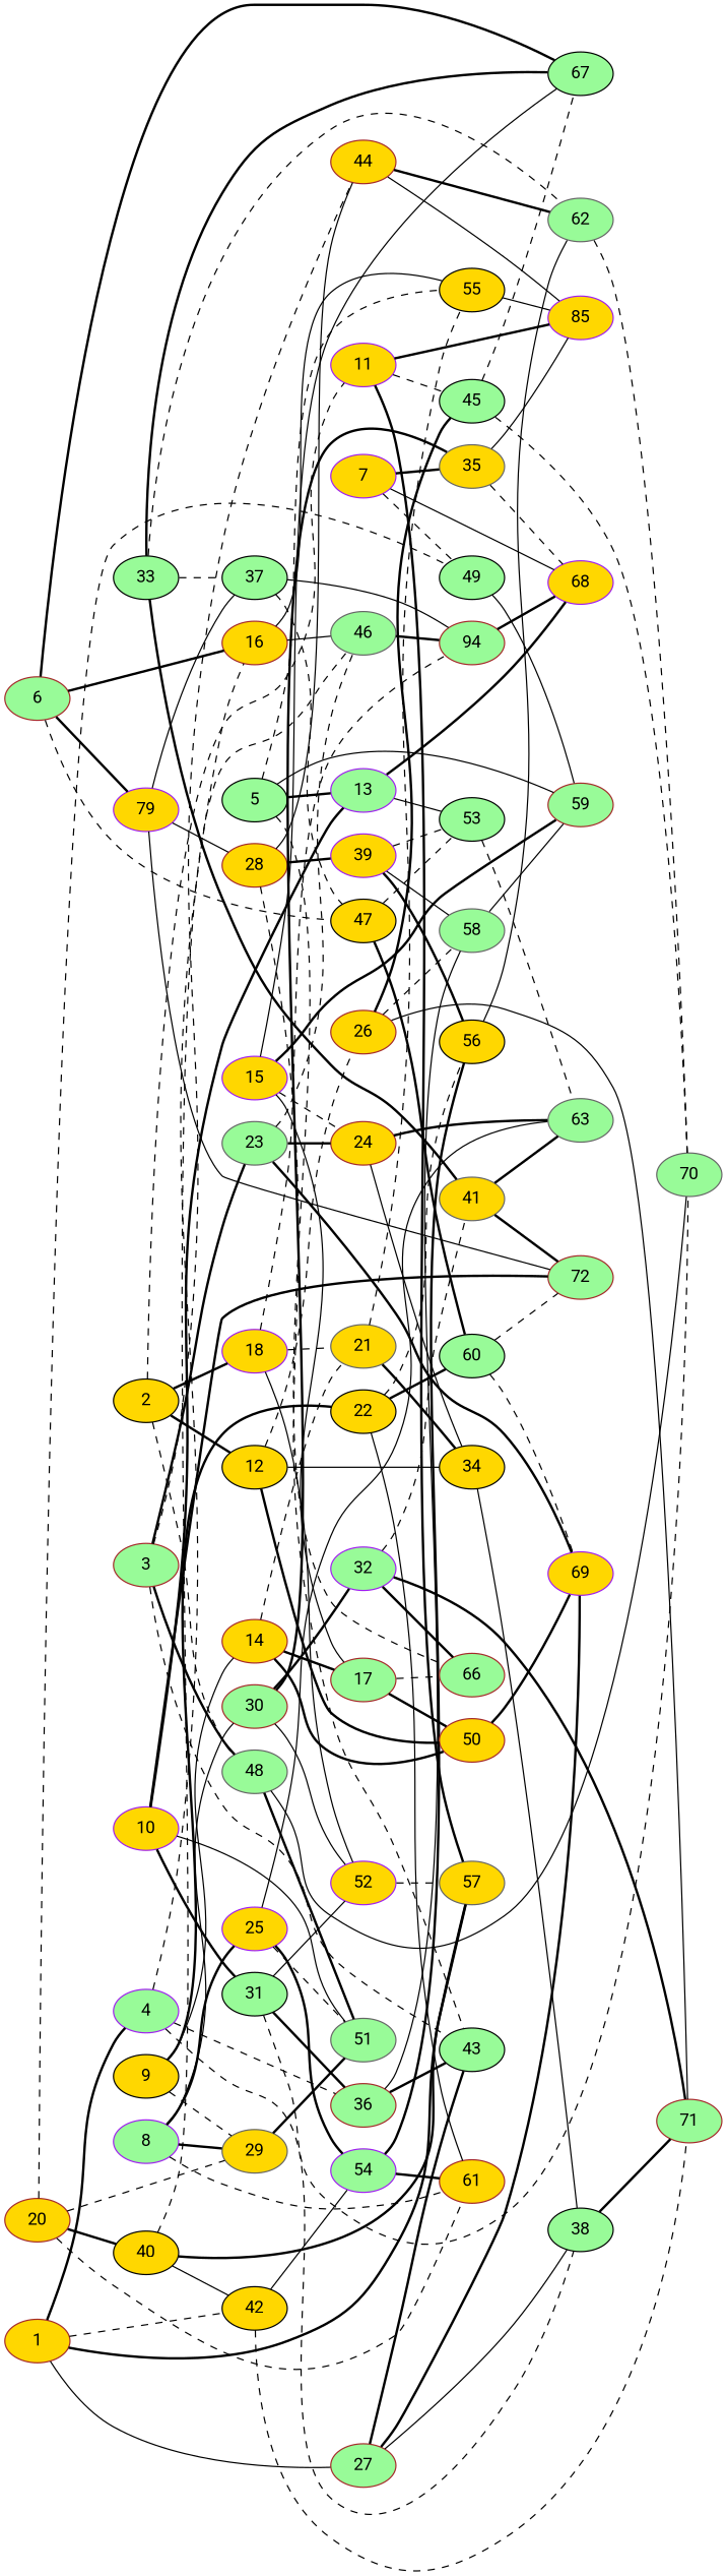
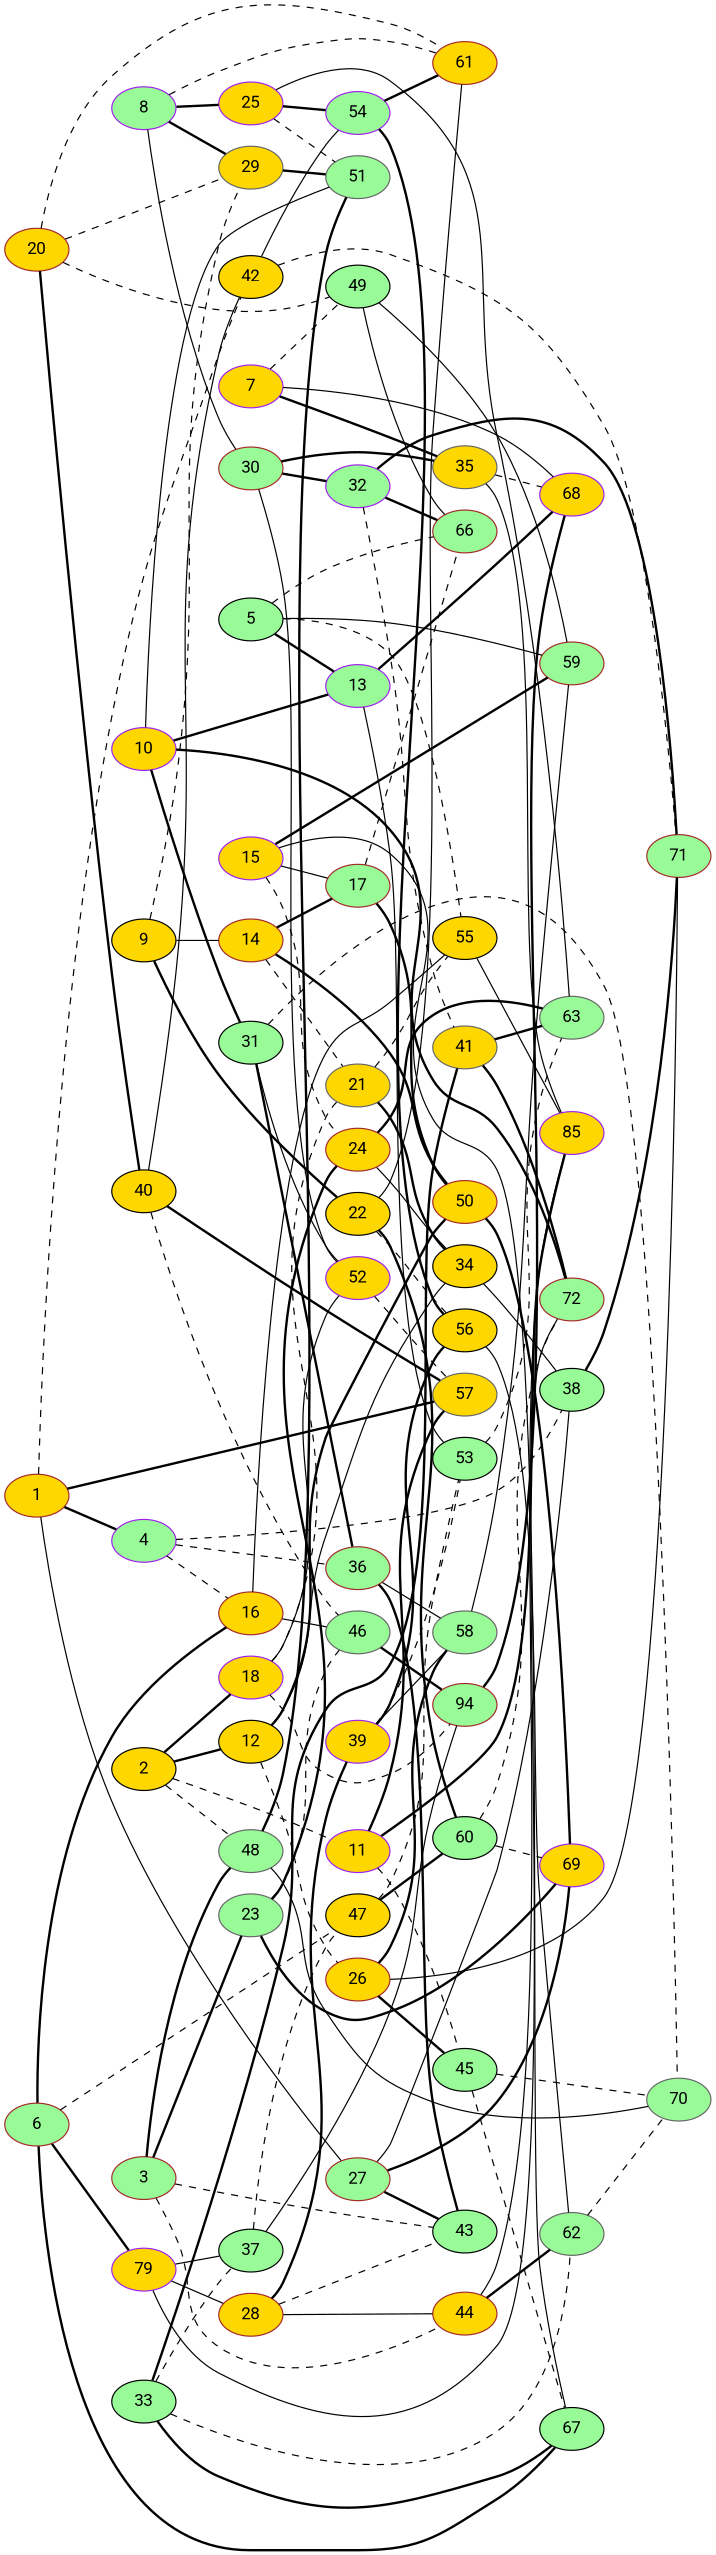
  graph {
    fontname=Roboto
    rankdir=LR
    node [color=brown fillcolor=gold fontname=Roboto style=filled]
    edge [fontname=Roboto style=bold]
    4 [color=purple fillcolor=palegreen]
    1
    27 [fillcolor=palegreen]
    42 [color=black]
    57 [color=gray40]
    16
    36 [fillcolor=palegreen]
    38 [color=black fillcolor=palegreen]
    43 [color=black fillcolor=palegreen]
    69 [color=purple]
    54 [color=purple fillcolor=palegreen]
    71 [fillcolor=palegreen]
    2 [color=black]
    11 [color=purple]
    12 [color=black]
    18 [color=purple]
    48 [color=gray40 fillcolor=palegreen]
    45 [color=black fillcolor=palegreen]
    n19 [color=purple label=85]
    26
    34 [color=black]
    50
    21 [color=gray40]
    52 [color=purple]
    n25 [fillcolor=palegreen label=94]
    51 [color=gray40 fillcolor=palegreen]
    70 [color=gray40 fillcolor=palegreen]
    3 [fillcolor=palegreen]
    23 [color=gray40 fillcolor=palegreen]
    44
    24
    46 [color=gray40 fillcolor=palegreen]
    62 [color=gray40 fillcolor=palegreen]
    55 [color=black]
    58 [color=gray40 fillcolor=palegreen]
    5 [color=black fillcolor=palegreen]
    13 [color=purple fillcolor=palegreen]
    59 [fillcolor=palegreen]
    66 [fillcolor=palegreen]
    68 [color=purple]
    53 [color=black fillcolor=palegreen]
    6 [fillcolor=palegreen]
    n43 [color=purple label=79]
    47 [color=black]
    67 [color=black fillcolor=palegreen]
    72 [fillcolor=palegreen]
    28
    37 [color=black fillcolor=palegreen]
    60 [color=black fillcolor=palegreen]
    7 [color=purple]
    35 [color=gray40]
    49 [color=black fillcolor=palegreen]
    9 [color=black]
    29 [color=gray40]
    14
    22 [color=black]
    8 [color=purple fillcolor=palegreen]
    25 [color=purple]
    30 [fillcolor=palegreen]
    61
    63 [color=gray40 fillcolor=palegreen]
    32 [color=purple fillcolor=palegreen]
    17 [fillcolor=palegreen]
    56 [color=black]
    10 [color=purple]
    31 [color=black fillcolor=palegreen]
    15 [color=purple]
    39 [color=purple]
    20
    40 [color=black]
    41 [color=gray40]
    33 [color=black fillcolor=palegreen]
    4 -- 16 [style=dashed]
    4 -- 36 [style=dashed]
    4 -- 38 [style=dashed]
    1 -- 4
    1 -- 27 [style=solid]
    1 -- 42 [style=dashed]
    1 -- 57
    27 -- 38 [style=solid]
    27 -- 43
    27 -- 69
    42 -- 54 [style=solid]
    42 -- 71 [style=dashed]
    16 -- 46 [style=solid]
    16 -- 55 [style=solid]
    36 -- 43
    36 -- 58 [style=solid]
    38 -- 71
    54 -- 61
    54 -- 56
    2 -- 11 [style=dashed]
    2 -- 12
    2 -- 18
    2 -- 48 [style=dashed]
    11 -- 57
    11 -- 45 [style=dashed]
    11 -- n19
    12 -- 26 [style=dashed]
    12 -- 34 [style=solid]
    12 -- 50
    18 -- 21 [style=dashed]
    18 -- 52 [style=solid]
    18 -- n25 [style=dashed]
    48 -- 51
    48 -- 70 [style=solid]
    45 -- 70 [style=dashed]
    45 -- 67 [style=dashed]
    26 -- 71 [style=solid]
    26 -- 45
-   26 -- 58 [style=dashed]
+   26 -- 58
    34 -- 38 [style=solid]
    50 -- 69
    21 -- 34
    21 -- 55 [style=dashed]
    52 -- 57 [style=dashed]
    n25 -- 68
    3 -- 43 [style=dashed]
    3 -- 48
    3 -- 23
    3 -- 44 [style=dashed]
    23 -- 69
    23 -- 24
    23 -- 46 [style=dashed]
    44 -- n19 [style=solid]
    44 -- 62
    24 -- 34 [style=solid]
    24 -- 63
    46 -- n25
    62 -- 70 [style=dashed]
    55 -- n19 [style=solid]
    58 -- 59 [style=solid]
    5 -- 55 [style=dashed]
    5 -- 13
    5 -- 59 [style=solid]
    5 -- 66 [style=dashed]
    13 -- 68
    13 -- 53 [style=solid]
    53 -- 63 [style=dashed]
    6 -- 16
    6 -- n43
    6 -- 47 [style=dashed]
    6 -- 67
    n43 -- 72 [style=solid]
    n43 -- 28 [style=solid]
    n43 -- 37 [style=solid]
    47 -- 53 [style=dashed]
    47 -- 60
    28 -- 43 [style=dashed]
    28 -- 44 [style=solid]
    28 -- 39
    37 -- n25 [style=solid]
    37 -- 47 [style=dashed]
    60 -- 69 [style=dashed]
    60 -- 72 [style=dashed]
    7 -- 68 [style=solid]
    7 -- 35
    7 -- 49 [style=dashed]
    35 -- n19 [style=solid]
    35 -- 68 [style=dashed]
    49 -- 59 [style=solid]
+   49 -- 66 [style=solid]
    9 -- 29 [style=dashed]
    9 -- 14 [style=solid]
    9 -- 22
    29 -- 51
    14 -- 50
    14 -- 21 [style=dashed]
    14 -- 17
    22 -- 60
    22 -- 61 [style=solid]
    22 -- 56 [style=dashed]
    8 -- 29
    8 -- 25
    8 -- 30 [style=solid]
    8 -- 61 [style=dashed]
    25 -- 54
    25 -- 51 [style=dashed]
    25 -- 63 [style=solid]
    30 -- 52 [style=solid]
    30 -- 35
    30 -- 32
    32 -- 71
    32 -- 66
    32 -- 41 [style=dashed]
    17 -- 50
    17 -- 66 [style=dashed]
    56 -- 62 [style=solid]
    10 -- 51 [style=solid]
    10 -- 13
    10 -- 72
    10 -- 31
    31 -- 36
    31 -- 52 [style=solid]
    31 -- 70 [style=dashed]
    15 -- 24 [style=dashed]
    15 -- 59
    15 -- 67 [style=solid]
    15 -- 17 [style=solid]
    39 -- 58 [style=solid]
    39 -- 53 [style=dashed]
    39 -- 56
    20 -- 49 [style=dashed]
    20 -- 29 [style=dashed]
    20 -- 61 [style=dashed]
    20 -- 40
    40 -- 42 [style=solid]
    40 -- 57
    40 -- 46 [style=dashed]
    41 -- 72
    41 -- 63
    33 -- 62 [style=dashed]
    33 -- 67
    33 -- 37 [style=dashed]
    33 -- 41
  }
